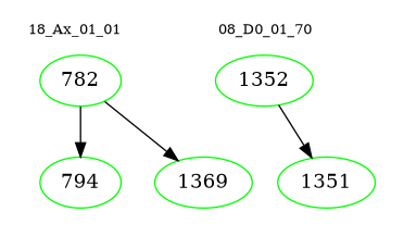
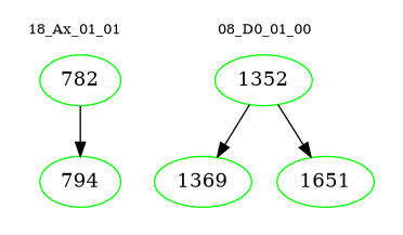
  digraph {
    node [color=green]
    edge [color=black]
    n1 [label=782]
    n2 [label=794]
    n3 [label=1352]
-   n4 [label=1351]
+   n4 [label=1651]
    n5 [label=1369]
    subgraph cluster_1 {
      color=white
      fontsize=10
      label="18_Ax_01_01"
      n1
      n2
    }
    subgraph cluster_2 {
      color=white
      fontsize=10
-     label="08_D0_01_70"
+     label="08_D0_01_00"
      n3
      n4
      n5
    }
    n1 -> n2
    n3 -> n4
-   n1 -> n5
+   n3 -> n5
  }
